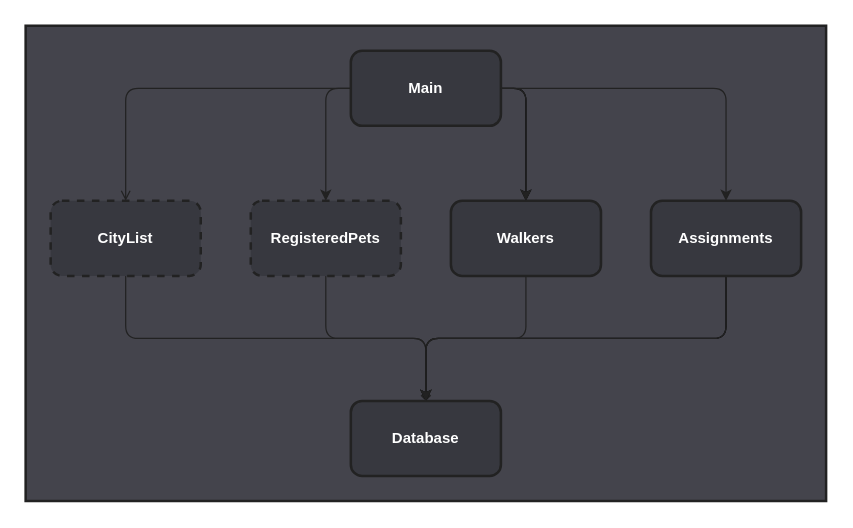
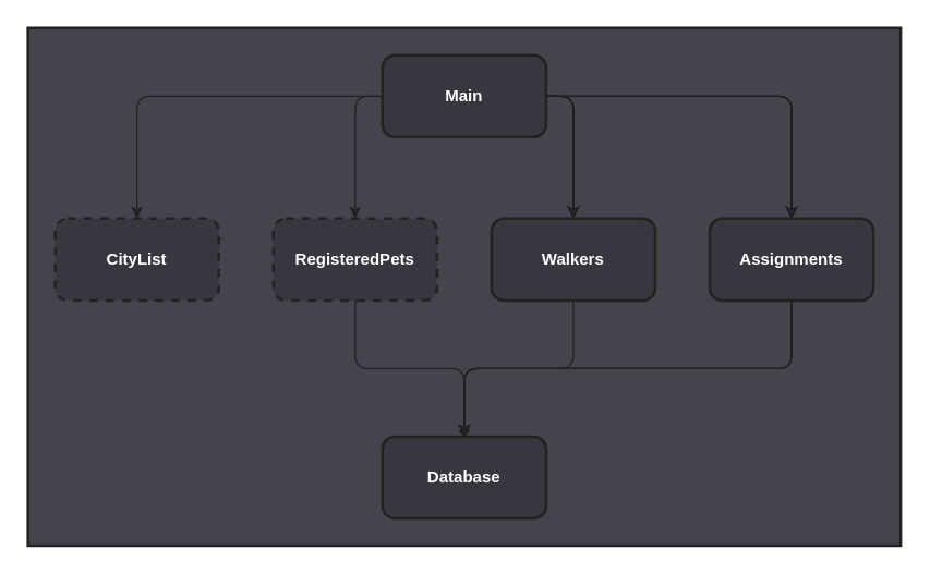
  <mxCell id="0" />
  <mxCell id="1" parent="0" />
  <mxCell id="2" value="" style="rounded=0;whiteSpace=wrap;html=1;fillColor=#44444c;strokeColor=#222222;strokeWidth=2;" vertex="1" parent="1"><mxGeometry x="20" y="20" width="640" height="380" as="geometry" /></mxCell>
- <mxCell id="3" style="edgeStyle=none;html=1;entryX=0.5;entryY=0;entryDx=0;entryDy=0;strokeColor=#222222;endArrow=open;" parent="1" source="7" target="9" edge="1"><mxGeometry relative="1" as="geometry"><Array as="points"><mxPoint x="100" y="70" /></Array></mxGeometry></mxCell>
+ <mxCell id="3" style="edgeStyle=none;html=1;entryX=0.5;entryY=0;entryDx=0;entryDy=0;strokeColor=#222222;" parent="1" source="7" target="9" edge="1"><mxGeometry relative="1" as="geometry"><Array as="points"><mxPoint x="100" y="70" /></Array></mxGeometry></mxCell>
  <mxCell id="4" style="edgeStyle=none;html=1;entryX=0.5;entryY=0;entryDx=0;entryDy=0;strokeColor=#222222;" parent="1" source="7" target="11" edge="1"><mxGeometry relative="1" as="geometry"><Array as="points"><mxPoint x="260" y="70" /></Array></mxGeometry></mxCell>
  <mxCell id="5" style="edgeStyle=none;html=1;entryX=0.5;entryY=0;entryDx=0;entryDy=0;" parent="1" source="7" target="12" edge="1"><mxGeometry relative="1" as="geometry"><Array as="points"><mxPoint x="420" y="70" /></Array></mxGeometry></mxCell>
+ <mxCell id="6" style="edgeStyle=none;html=1;entryX=0.5;entryY=0;entryDx=0;entryDy=0;" parent="1" source="7" target="14" edge="1"><mxGeometry relative="1" as="geometry"><Array as="points"><mxPoint x="580" y="70" /></Array></mxGeometry></mxCell>
  <mxCell id="7" value="Main" style="rounded=1;whiteSpace=wrap;html=1;fontStyle=1;fillColor=#37383f;strokeColor=#222222;fontColor=#FFFFFF;strokeWidth=2;" parent="1" vertex="1"><mxGeometry x="280" y="40" width="120" height="60" as="geometry" /></mxCell>
- <mxCell id="8" style="edgeStyle=none;html=1;entryX=0.5;entryY=0;entryDx=0;entryDy=0;strokeColor=#222222;" parent="1" source="9" target="15" edge="1"><mxGeometry relative="1" as="geometry"><Array as="points"><mxPoint x="100" y="270" /><mxPoint x="340" y="270" /></Array></mxGeometry></mxCell>
  <mxCell id="9" value="CityList" style="rounded=1;whiteSpace=wrap;html=1;fontStyle=1;fillColor=#37383f;strokeColor=#222222;fontColor=#FFFFFF;strokeWidth=2;dashed=1;" parent="1" vertex="1"><mxGeometry x="40" y="160" width="120" height="60" as="geometry" /></mxCell>
  <mxCell id="10" style="edgeStyle=none;html=1;entryX=0.5;entryY=0;entryDx=0;entryDy=0;strokeColor=#222222;endArrow=diamond;" parent="1" source="11" target="15" edge="1"><mxGeometry relative="1" as="geometry"><Array as="points"><mxPoint x="260" y="270" /><mxPoint x="340" y="270" /></Array></mxGeometry></mxCell>
  <mxCell id="11" value="RegisteredPets" style="rounded=1;whiteSpace=wrap;html=1;fontStyle=1;fillColor=#37383f;strokeColor=#222222;fontColor=#FFFFFF;strokeWidth=2;dashed=1;" parent="1" vertex="1"><mxGeometry x="200" y="160" width="120" height="60" as="geometry" /></mxCell>
  <mxCell id="12" value="Walkers" style="rounded=1;whiteSpace=wrap;html=1;fontStyle=1;fillColor=#37383f;strokeColor=#222222;fontColor=#FFFFFF;strokeWidth=2;" parent="1" vertex="1"><mxGeometry x="360" y="160" width="120" height="60" as="geometry" /></mxCell>
  <mxCell id="13" style="edgeStyle=none;html=1;" parent="1" source="14" edge="1"><mxGeometry relative="1" as="geometry"><mxPoint x="340" y="320" as="targetPoint" /><Array as="points"><mxPoint x="580" y="270" /><mxPoint x="340" y="270" /></Array></mxGeometry></mxCell>
  <mxCell id="14" value="Assignments" style="rounded=1;whiteSpace=wrap;html=1;fontStyle=1;fillColor=#37383f;strokeColor=#222222;fontColor=#FFFFFF;strokeWidth=2;" parent="1" vertex="1"><mxGeometry x="520" y="160" width="120" height="60" as="geometry" /></mxCell>
  <mxCell id="15" value="Database" style="rounded=1;whiteSpace=wrap;html=1;fontStyle=1;fillColor=#37383f;strokeColor=#222222;fontColor=#FFFFFF;strokeWidth=2;" parent="1" vertex="1"><mxGeometry x="280" y="320" width="120" height="60" as="geometry" /></mxCell>
  <mxCell id="16" style="edgeStyle=none;html=1;strokeColor=#222222;" edge="1" parent="1"><mxGeometry relative="1" as="geometry"><mxPoint x="340" y="320" as="targetPoint" /><Array as="points"><mxPoint x="580" y="270" /><mxPoint x="340" y="270" /></Array><mxPoint x="580" y="220" as="sourcePoint" /></mxGeometry></mxCell>
  <mxCell id="17" style="edgeStyle=none;html=1;entryX=0.5;entryY=0;entryDx=0;entryDy=0;strokeColor=#222222;" edge="1" parent="1"><mxGeometry relative="1" as="geometry"><Array as="points"><mxPoint x="420" y="270" /><mxPoint x="340" y="270" /></Array><mxPoint x="420" y="220" as="sourcePoint" /><mxPoint x="340" y="320" as="targetPoint" /></mxGeometry></mxCell>
  <mxCell id="18" style="edgeStyle=none;html=1;entryX=0.5;entryY=0;entryDx=0;entryDy=0;strokeColor=#222222;" edge="1" parent="1"><mxGeometry relative="1" as="geometry"><Array as="points"><mxPoint x="420" y="70" /></Array><mxPoint x="400" y="70" as="sourcePoint" /><mxPoint x="420" y="160" as="targetPoint" /></mxGeometry></mxCell>
  <mxCell id="19" style="edgeStyle=none;html=1;entryX=0.5;entryY=0;entryDx=0;entryDy=0;strokeColor=#222222;" edge="1" parent="1"><mxGeometry relative="1" as="geometry"><Array as="points"><mxPoint x="580" y="70" /></Array><mxPoint x="400" y="70" as="sourcePoint" /><mxPoint x="580" y="160" as="targetPoint" /></mxGeometry></mxCell>
